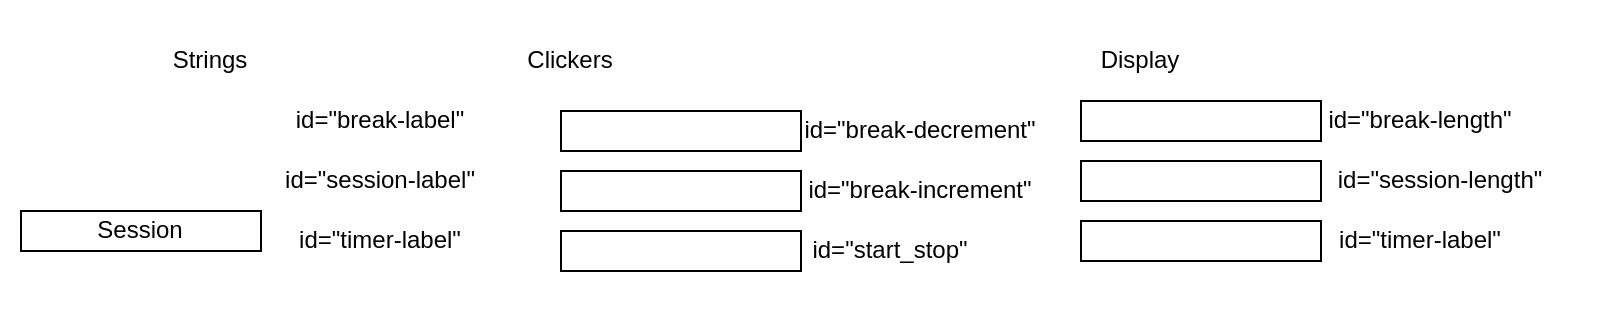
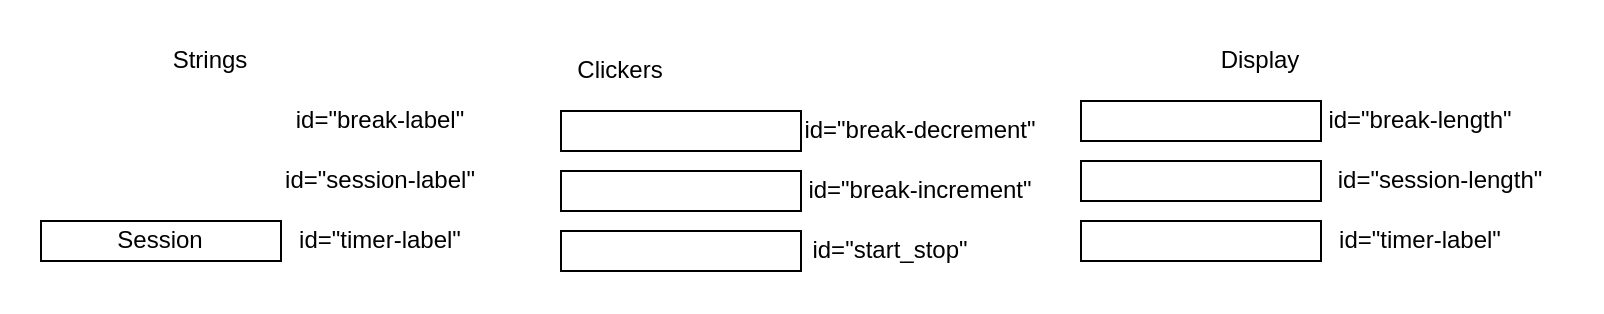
  <mxCell id="0" />
  <mxCell id="1" parent="0" />
  <mxCell id="2" value="Strings" style="text;html=1;strokeColor=none;fillColor=none;align=center;verticalAlign=middle;whiteSpace=wrap;rounded=0;" vertex="1" parent="1"><mxGeometry x="85" y="20" width="40" height="20" as="geometry" /></mxCell>
- <mxCell id="3" value="Session" style="rounded=0;whiteSpace=wrap;html=1;" vertex="1" parent="1"><mxGeometry x="10" y="105" width="120" height="20" as="geometry" /></mxCell>
+ <mxCell id="3" value="Session" style="rounded=0;whiteSpace=wrap;html=1;" vertex="1" parent="1"><mxGeometry x="20" y="110" width="120" height="20" as="geometry" /></mxCell>
  <mxCell id="4" value="id=&quot;break-label&quot;" style="text;html=1;strokeColor=none;fillColor=none;align=center;verticalAlign=middle;whiteSpace=wrap;rounded=0;" vertex="1" parent="1"><mxGeometry x="140" y="50" width="100" height="20" as="geometry" /></mxCell>
  <mxCell id="5" value="id=&quot;session-label&quot;" style="text;html=1;strokeColor=none;fillColor=none;align=center;verticalAlign=middle;whiteSpace=wrap;rounded=0;" vertex="1" parent="1"><mxGeometry x="140" y="80" width="100" height="20" as="geometry" /></mxCell>
  <mxCell id="6" value="id=&quot;timer-label&quot;" style="text;html=1;strokeColor=none;fillColor=none;align=center;verticalAlign=middle;whiteSpace=wrap;rounded=0;" vertex="1" parent="1"><mxGeometry x="140" y="110" width="100" height="20" as="geometry" /></mxCell>
- <mxCell id="7" value="Clickers" style="text;html=1;strokeColor=none;fillColor=none;align=center;verticalAlign=middle;whiteSpace=wrap;rounded=0;" vertex="1" parent="1"><mxGeometry x="255" y="20" width="60" height="20" as="geometry" /></mxCell>
+ <mxCell id="7" value="Clickers" style="text;html=1;strokeColor=none;fillColor=none;align=center;verticalAlign=middle;whiteSpace=wrap;rounded=0;" vertex="1" parent="1"><mxGeometry x="280" y="25" width="60" height="20" as="geometry" /></mxCell>
  <mxCell id="8" value="" style="rounded=0;whiteSpace=wrap;html=1;" vertex="1" parent="1"><mxGeometry x="280" y="55" width="120" height="20" as="geometry" /></mxCell>
  <mxCell id="9" value="" style="rounded=0;whiteSpace=wrap;html=1;" vertex="1" parent="1"><mxGeometry x="280" y="85" width="120" height="20" as="geometry" /></mxCell>
  <mxCell id="10" value="" style="rounded=0;whiteSpace=wrap;html=1;" vertex="1" parent="1"><mxGeometry x="280" y="115" width="120" height="20" as="geometry" /></mxCell>
  <mxCell id="11" value="id=&quot;break-decrement&quot;" style="text;html=1;strokeColor=none;fillColor=none;align=center;verticalAlign=middle;whiteSpace=wrap;rounded=0;" vertex="1" parent="1"><mxGeometry x="395" y="55" width="130" height="20" as="geometry" /></mxCell>
  <mxCell id="12" value="id=&quot;break-increment&quot;" style="text;html=1;strokeColor=none;fillColor=none;align=center;verticalAlign=middle;whiteSpace=wrap;rounded=0;" vertex="1" parent="1"><mxGeometry x="400" y="85" width="120" height="20" as="geometry" /></mxCell>
  <mxCell id="13" value="id=&quot;start_stop&quot;" style="text;html=1;strokeColor=none;fillColor=none;align=center;verticalAlign=middle;whiteSpace=wrap;rounded=0;" vertex="1" parent="1"><mxGeometry x="395" y="115" width="100" height="20" as="geometry" /></mxCell>
- <mxCell id="14" value="Display" style="text;html=1;strokeColor=none;fillColor=none;align=center;verticalAlign=middle;whiteSpace=wrap;rounded=0;" vertex="1" parent="1"><mxGeometry x="540" y="20" width="60" height="20" as="geometry" /></mxCell>
+ <mxCell id="14" value="Display" style="text;html=1;strokeColor=none;fillColor=none;align=center;verticalAlign=middle;whiteSpace=wrap;rounded=0;" vertex="1" parent="1"><mxGeometry x="600" y="20" width="60" height="20" as="geometry" /></mxCell>
  <mxCell id="15" value="" style="rounded=0;whiteSpace=wrap;html=1;" vertex="1" parent="1"><mxGeometry x="540" y="50" width="120" height="20" as="geometry" /></mxCell>
  <mxCell id="16" value="" style="rounded=0;whiteSpace=wrap;html=1;" vertex="1" parent="1"><mxGeometry x="540" y="80" width="120" height="20" as="geometry" /></mxCell>
  <mxCell id="17" value="" style="rounded=0;whiteSpace=wrap;html=1;" vertex="1" parent="1"><mxGeometry x="540" y="110" width="120" height="20" as="geometry" /></mxCell>
  <mxCell id="18" value="id=&quot;break-length&quot;" style="text;html=1;strokeColor=none;fillColor=none;align=center;verticalAlign=middle;whiteSpace=wrap;rounded=0;" vertex="1" parent="1"><mxGeometry x="645" y="50" width="130" height="20" as="geometry" /></mxCell>
  <mxCell id="19" value="id=&quot;session-length&quot;" style="text;html=1;strokeColor=none;fillColor=none;align=center;verticalAlign=middle;whiteSpace=wrap;rounded=0;" vertex="1" parent="1"><mxGeometry x="660" y="80" width="120" height="20" as="geometry" /></mxCell>
  <mxCell id="20" value="id=&quot;timer-label&quot;" style="text;html=1;strokeColor=none;fillColor=none;align=center;verticalAlign=middle;whiteSpace=wrap;rounded=0;" vertex="1" parent="1"><mxGeometry x="660" y="110" width="100" height="20" as="geometry" /></mxCell>
